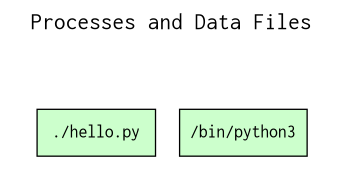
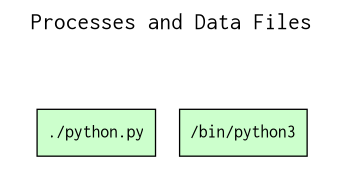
  digraph {
    fontname=Courier
    fontsize=18
    label="Processes and Data Files"
    labelloc=t
    rankdir=TB
    node [fillcolor="#CCFFCC" fontname=Courier peripheries=1 shape=box style=filled]
    n1 [label="/bin/python3"]
-   n2 [label="./hello.py"]
+   n2 [label="./python.py"]
    subgraph cluster_1 {
      color=white
      label=""
      penwidth=0
      subgraph cluster_2 {
        color=white
        label=""
        penwidth=0
        n1
        n2
      }
    }
  }
